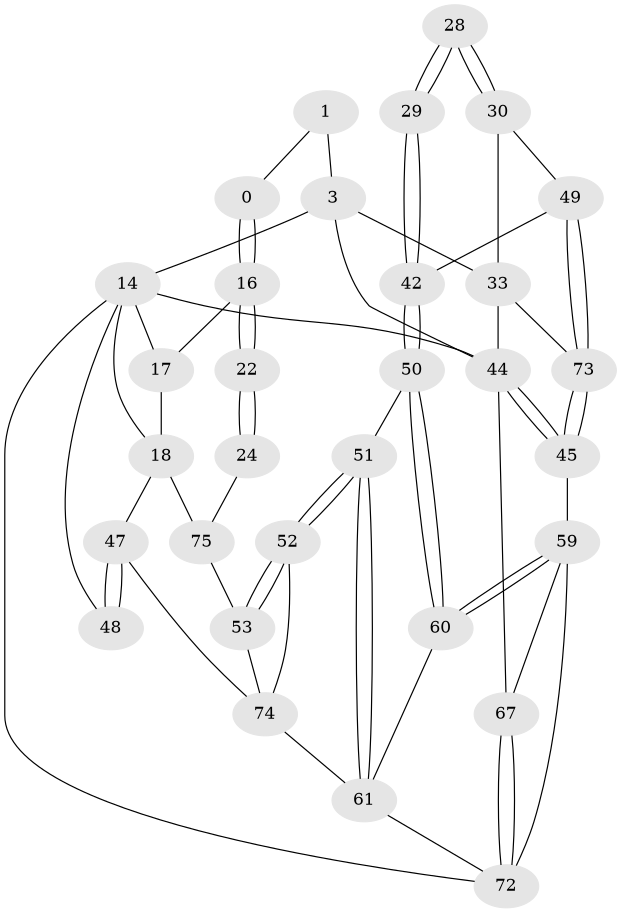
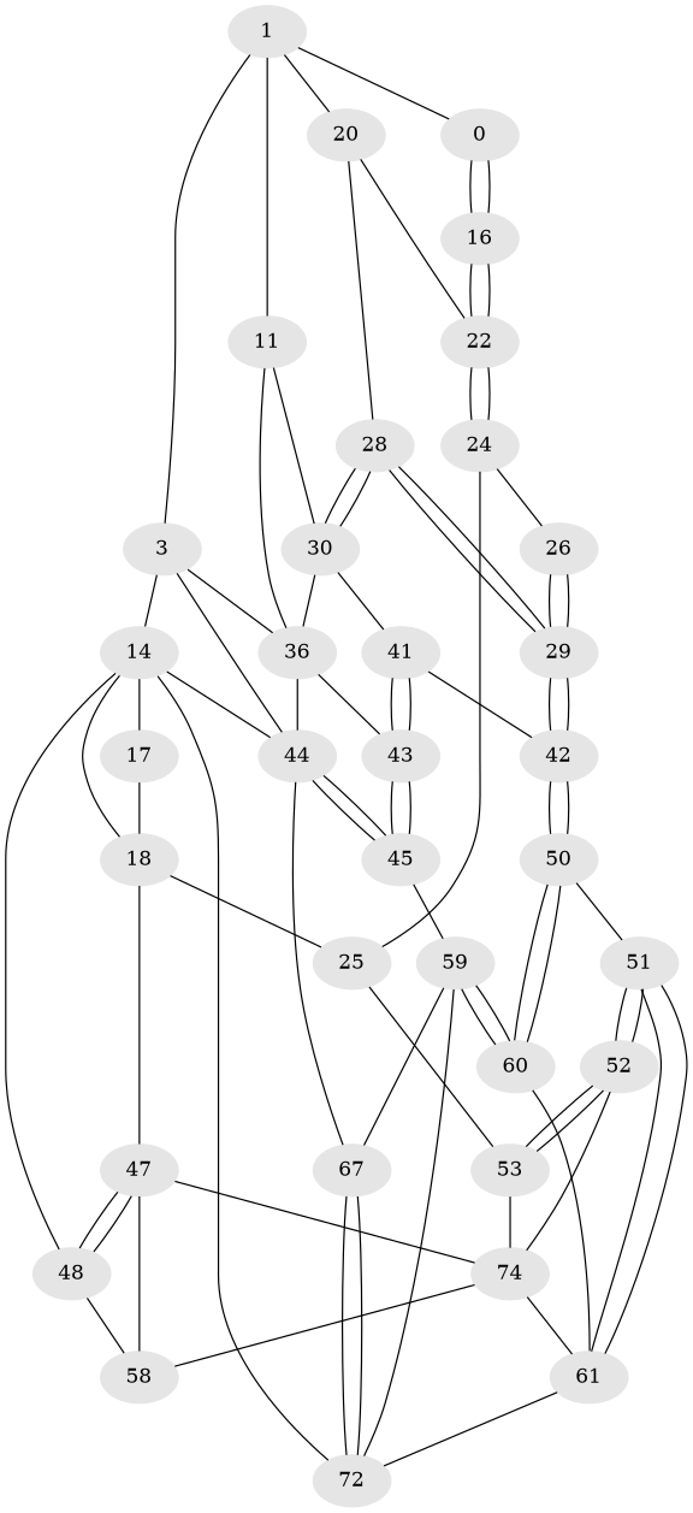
  graph {
    node [color=gray90 style=filled]
    1 [super="+6+2"]
    3 [super="+4+31"]
    n3 [label=0 super="+9"]
+   11 [super="+12+32"]
+   20 [super="+23+21"]
    14 [super="+49+15"]
-   33 [super="+34+40"]
+   33 [super="+34+40" label=36]
    44 [super="+46"]
    16
    30 [super="+35"]
    22
    28
    17
    18 [super="+38+19"]
    48 [super="+64"]
    72 [super="+73"]
-   43 [label=73]
+   43
    45
    67
-   41 [label=49]
-   25 [super="+37" label=75]
+   41
+   25 [super="+37"]
    47 [super="+55"]
+   58 [super="+63"]
    24 [super="+27"]
    53
    n26 [label=74 super="+56"]
+   26
    29
    42
    50
    51
    60 [super="+69"]
    59 [super="+68"]
    61 [super="+70"]
    52
    1 -- 3 [weight=2]
    1 -- n3
+   1 -- 11 [weight=2]
+   1 -- 20 [weight=2]
    3 -- 14
    3 -- 33
    3 -- 44
    n3 -- 16
    n3 -- 16
+   11 -- 33
+   11 -- 30
+   20 -- 22
+   20 -- 28
    14 -- 44
    14 -- 17
    14 -- 18
    14 -- 48
    14 -- 72
    33 -- 44
    33 -- 43
    44 -- 45
    44 -- 45
    44 -- 67
    16 -- 22
    16 -- 22
-   16 -- 17
    30 -- 33
    30 -- 41
    22 -- 24
    22 -- 24
    28 -- 30
    28 -- 30
    28 -- 29
    28 -- 29
    17 -- 18
    18 -- 25 [weight=2]
    18 -- 47
+   48 -- 58
    43 -- 45
    43 -- 45
    45 -- 59
    67 -- 72
    67 -- 72
    41 -- 43
    41 -- 43
    41 -- 42
    25 -- 53
    47 -- 48
    47 -- 48
+   47 -- 58
    47 -- n26
    24 -- 25 [weight=2]
+   24 -- 26
    53 -- n26
+   n26 -- 58 [weight=2]
    n26 -- 61
+   26 -- 29
+   26 -- 29
    29 -- 42
    29 -- 42
    42 -- 50
    42 -- 50
    50 -- 51
    50 -- 60
    50 -- 60
    51 -- 61
    51 -- 61
    51 -- 52
    51 -- 52
    60 -- 61
    59 -- 72
    59 -- 67
    59 -- 60 [weight=2]
    59 -- 60
    61 -- 72
    52 -- 53
    52 -- 53
    52 -- n26
  }
